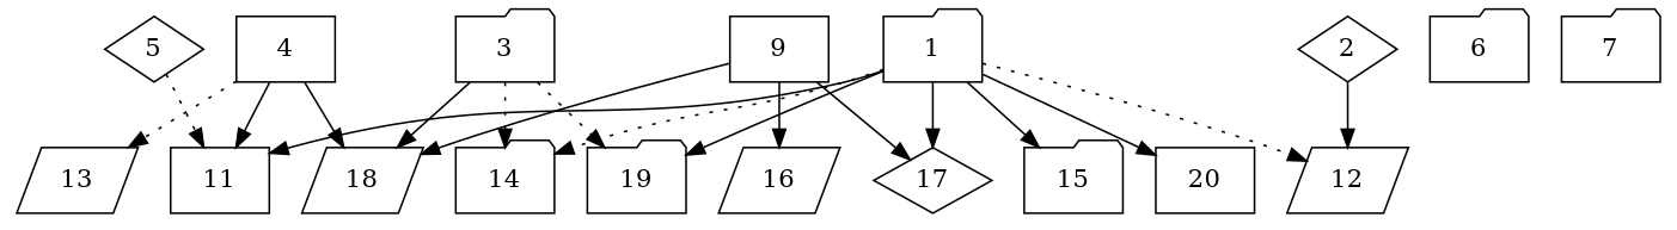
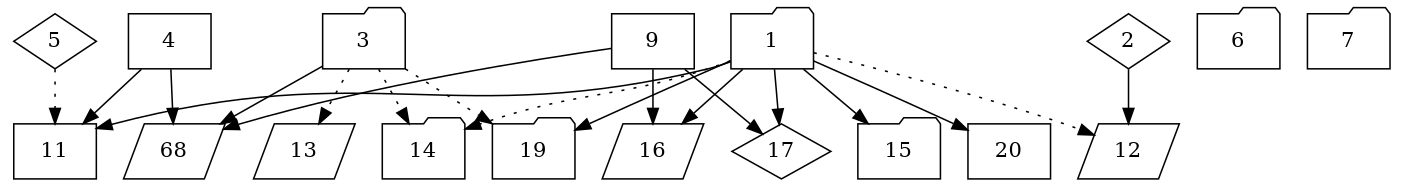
  digraph {
    node [alpha=0.15 shape=folder]
    edge [style=solid]
    1 [alpha=0.09 expect_size=31763456]
    11 [alpha=0.17 expect_size=48452608 shape=box]
    12 [alpha=0.17 expect_size=21697536 shape=parallelogram]
    14 [alpha=0.05 expect_size=46184448]
    15 [expect_size=25607168]
    16 [alpha=0.02 expect_size=11874304 shape=parallelogram]
    17 [alpha=0.16 expect_size=8335360 shape=diamond]
    19 [expect_size=27888640]
    20 [expect_size=18570240 shape=box]
    2 [alpha=0.13 expect_size=11706368 shape=diamond]
    3 [alpha=0.18 expect_size=19360768]
    13 [alpha=0.02 expect_size=51652608 shape=parallelogram]
-   18 [alpha=0.02 expect_size=39073792 shape=parallelogram]
+   18 [alpha=0.02 expect_size=39073792 shape=parallelogram label=68]
    4 [alpha=0.11 expect_size=31832064 shape=box]
    5 [alpha=0.14 expect_size=15318016 shape=diamond]
    6 [alpha=0.19 expect_size=51116032]
    7 [alpha=0.13 expect_size=35201024]
    9 [alpha=0.16 expect_size=34067456 shape=box]
    1 -> 11
    1 -> 12 [style=dotted]
    1 -> 14 [style=dotted]
    1 -> 15
+   1 -> 16
    1 -> 17
    1 -> 19
    1 -> 20
    2 -> 12
    3 -> 14 [style=dotted]
    3 -> 19 [style=dotted]
-   4 -> 13 [style=dotted]
+   3 -> 13 [style=dotted]
    3 -> 18
    4 -> 11
    4 -> 18
    5 -> 11 [style=dotted]
    9 -> 16
    9 -> 17
    9 -> 18
  }
